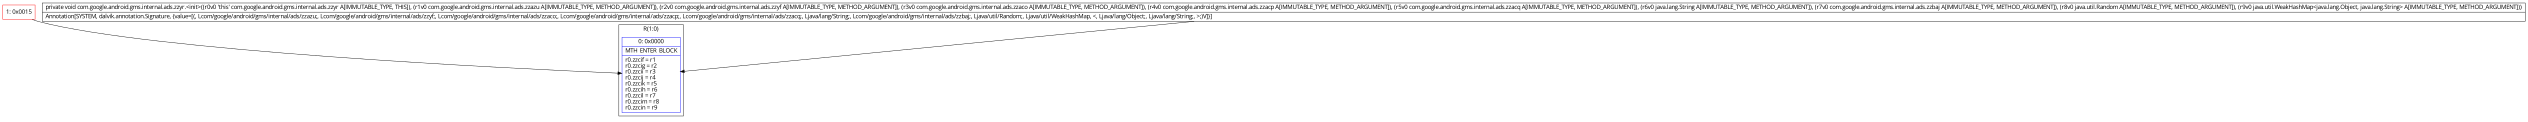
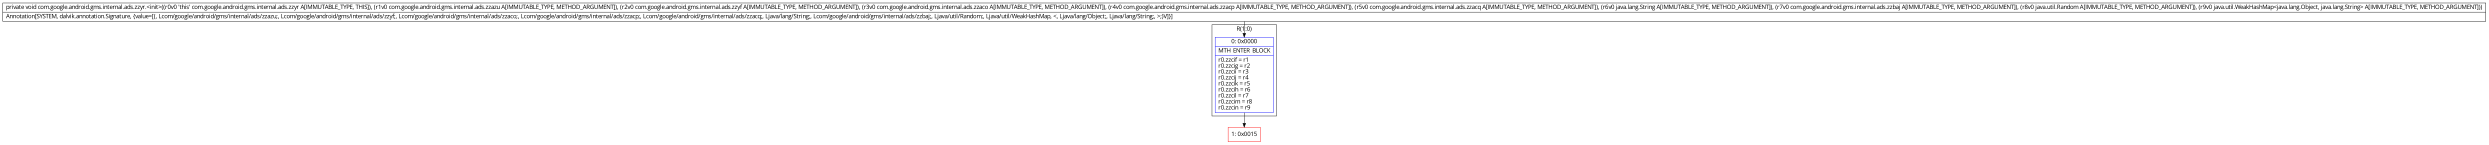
  digraph {
    fontname="Open Sans"
    node [shape=record fontname="Open Sans"]
    edge [fontname="Open Sans"]
    n1 [color=blue label="{0\:\ 0x0000|MTH_ENTER_BLOCK\l|r0.zzcif = r1\lr0.zzcig = r2\lr0.zzcii = r3\lr0.zzcij = r4\lr0.zzcik = r5\lr0.zzcih = r6\lr0.zzcil = r7\lr0.zzcim = r8\lr0.zzcin = r9\l}"]
    n2 [color=red label="{1\:\ 0x0015}"]
    n3 [label="{private void com.google.android.gms.internal.ads.zzyr.\<init\>((r0v0 'this' com.google.android.gms.internal.ads.zzyr A[IMMUTABLE_TYPE, THIS]), (r1v0 com.google.android.gms.internal.ads.zzazu A[IMMUTABLE_TYPE, METHOD_ARGUMENT]), (r2v0 com.google.android.gms.internal.ads.zzyf A[IMMUTABLE_TYPE, METHOD_ARGUMENT]), (r3v0 com.google.android.gms.internal.ads.zzaco A[IMMUTABLE_TYPE, METHOD_ARGUMENT]), (r4v0 com.google.android.gms.internal.ads.zzacp A[IMMUTABLE_TYPE, METHOD_ARGUMENT]), (r5v0 com.google.android.gms.internal.ads.zzacq A[IMMUTABLE_TYPE, METHOD_ARGUMENT]), (r6v0 java.lang.String A[IMMUTABLE_TYPE, METHOD_ARGUMENT]), (r7v0 com.google.android.gms.internal.ads.zzbaj A[IMMUTABLE_TYPE, METHOD_ARGUMENT]), (r8v0 java.util.Random A[IMMUTABLE_TYPE, METHOD_ARGUMENT]), (r9v0 java.util.WeakHashMap\<java.lang.Object, java.lang.String\> A[IMMUTABLE_TYPE, METHOD_ARGUMENT]))  | Annotation[SYSTEM, dalvik.annotation.Signature, \{value=[(, Lcom\/google\/android\/gms\/internal\/ads\/zzazu;, Lcom\/google\/android\/gms\/internal\/ads\/zzyf;, Lcom\/google\/android\/gms\/internal\/ads\/zzaco;, Lcom\/google\/android\/gms\/internal\/ads\/zzacp;, Lcom\/google\/android\/gms\/internal\/ads\/zzacq;, Ljava\/lang\/String;, Lcom\/google\/android\/gms\/internal\/ads\/zzbaj;, Ljava\/util\/Random;, Ljava\/util\/WeakHashMap, \<, Ljava\/lang\/Object;, Ljava\/lang\/String;, \>;)V]\}]\l}"]
    subgraph cluster_1 {
      label="R(1:0)"
      n1
    }
-   n2 -> n1
+   n1 -> n2
    n3 -> n1
  }
